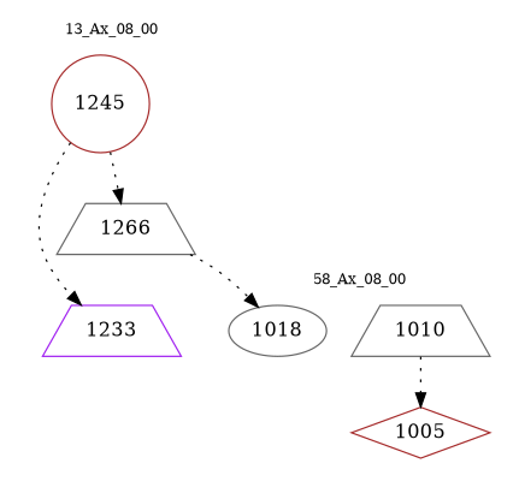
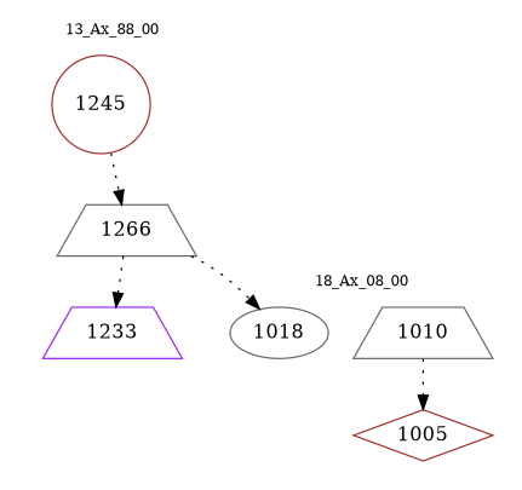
  digraph {
    node [color=gray40 shape=trapezium]
    edge [color=black style=dotted]
    n1 [color=brown label=1245 shape=circle]
    n2 [color=purple label=1233]
    n3 [label=1266]
    n4 [label=1010]
    n5 [color=brown label=1005 shape=diamond]
    n6 [label=1018 shape=ellipse]
    subgraph cluster_1 {
      color=white
      fontsize=10
-     label="13_Ax_08_00"
+     label="13_Ax_88_00"
      n1
      n2
      n3
    }
    subgraph cluster_2 {
      color=white
      fontsize=10
-     label="58_Ax_08_00"
+     label="18_Ax_08_00"
      n4
      n5
      n6
    }
-   n1 -> n2
+   n3 -> n2
    n1 -> n3
    n3 -> n6
    n4 -> n5
  }
